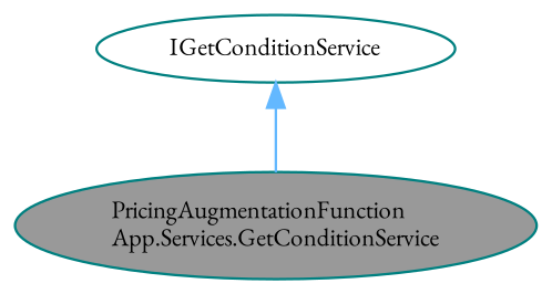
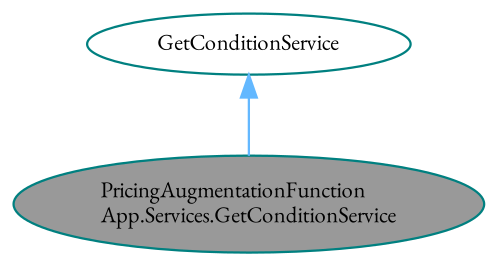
  digraph {
    fontname="EB Garamond"
    node [color=teal fontname="EB Garamond" fontsize=10 shape=ellipse style=filled]
    n1 [fillcolor=grey60 fontcolor=black height=0.2 label="PricingAugmentationFunction\lApp.Services.GetConditionService" width=0.4]
-   n2 [fillcolor=white height=0.2 label=IGetConditionService width=0.4]
+   n2 [fillcolor=white height=0.2 label=GetConditionService width=0.4]
    n2 -> n1 [color=steelblue1 dir=back fontname="EB Garamond" fontsize=10 labelfontname=Helvetica labelfontsize=10 style=solid]
  }
